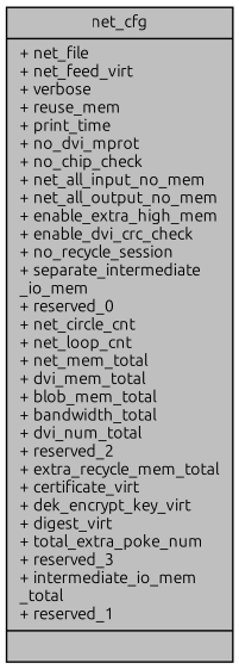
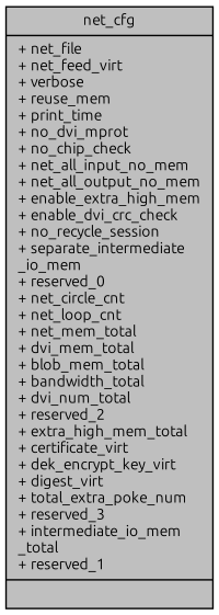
  digraph {
    fontname=Ubuntu
-   n1 [color=black fillcolor=grey75 fontcolor=black fontname=Ubuntu fontsize=10 height=0.2 label="{net_cfg\n|+ net_file\l+ net_feed_virt\l+ verbose\l+ reuse_mem\l+ print_time\l+ no_dvi_mprot\l+ no_chip_check\l+ net_all_input_no_mem\l+ net_all_output_no_mem\l+ enable_extra_high_mem\l+ enable_dvi_crc_check\l+ no_recycle_session\l+ separate_intermediate\l_io_mem\l+ reserved_0\l+ net_circle_cnt\l+ net_loop_cnt\l+ net_mem_total\l+ dvi_mem_total\l+ blob_mem_total\l+ bandwidth_total\l+ dvi_num_total\l+ reserved_2\l+ extra_recycle_mem_total\l+ certificate_virt\l+ dek_encrypt_key_virt\l+ digest_virt\l+ total_extra_poke_num\l+ reserved_3\l+ intermediate_io_mem\l_total\l+ reserved_1\l|}" shape=record style=filled width=0.4]
+   n1 [color=black fillcolor=grey75 fontcolor=black fontname=Ubuntu fontsize=10 height=0.2 label="{net_cfg\n|+ net_file\l+ net_feed_virt\l+ verbose\l+ reuse_mem\l+ print_time\l+ no_dvi_mprot\l+ no_chip_check\l+ net_all_input_no_mem\l+ net_all_output_no_mem\l+ enable_extra_high_mem\l+ enable_dvi_crc_check\l+ no_recycle_session\l+ separate_intermediate\l_io_mem\l+ reserved_0\l+ net_circle_cnt\l+ net_loop_cnt\l+ net_mem_total\l+ dvi_mem_total\l+ blob_mem_total\l+ bandwidth_total\l+ dvi_num_total\l+ reserved_2\l+ extra_high_mem_total\l+ certificate_virt\l+ dek_encrypt_key_virt\l+ digest_virt\l+ total_extra_poke_num\l+ reserved_3\l+ intermediate_io_mem\l_total\l+ reserved_1\l|}" shape=record style=filled width=0.4]
  }
